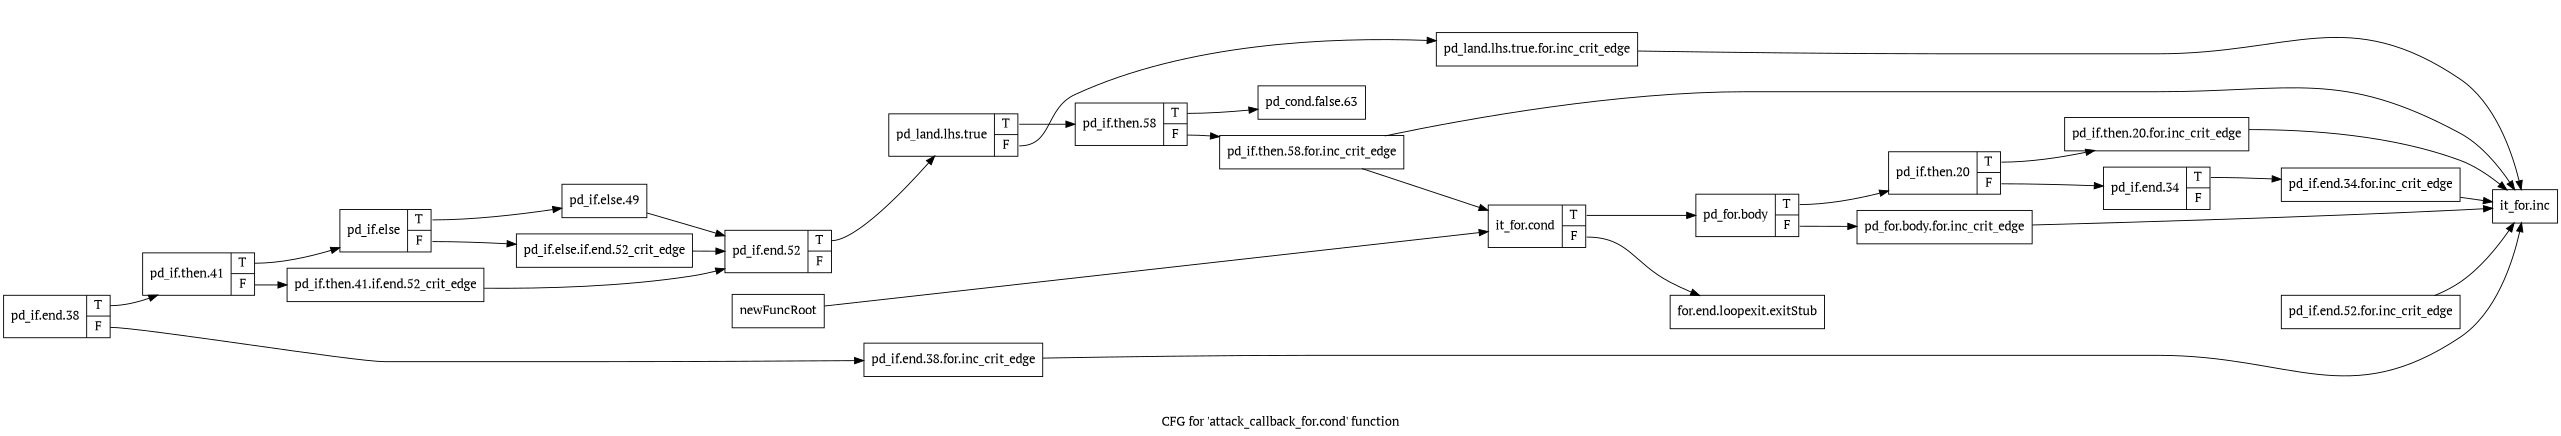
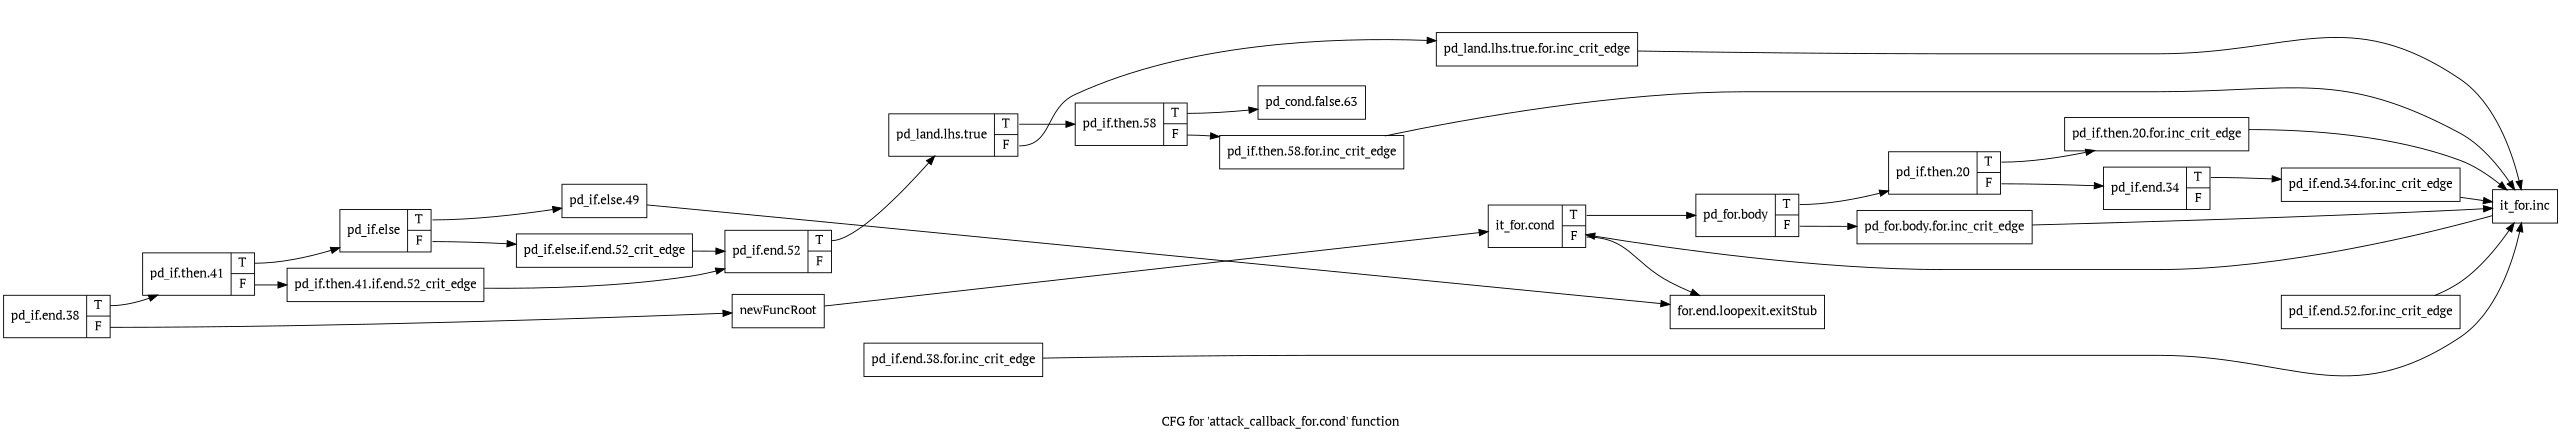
  digraph {
    fontname="PT Serif"
    label="CFG for 'attack_callback_for.cond' function"
    rankdir=LR
    node [fontname="PT Serif" shape=record]
    edge [fontname="PT Serif"]
    n1 [label="{newFuncRoot}"]
    n2 [label="{it_for.cond|{<s0>T|<s1>F}}"]
    n3 [label="{for.end.loopexit.exitStub}"]
    n4 [label="{pd_for.body|{<s0>T|<s1>F}}"]
    n5 [label="{pd_if.then.20|{<s0>T|<s1>F}}"]
    n6 [label="{pd_for.body.for.inc_crit_edge}"]
    n7 [label="{pd_if.then.20.for.inc_crit_edge}"]
    n8 [label="{pd_if.end.34|{<s0>T|<s1>F}}"]
    n9 [label="{it_for.inc}"]
    n10 [label="{pd_if.end.34.for.inc_crit_edge}"]
    n11 [label="{pd_if.end.38|{<s0>T|<s1>F}}"]
    n12 [label="{pd_if.then.41|{<s0>T|<s1>F}}"]
    n13 [label="{pd_if.end.38.for.inc_crit_edge}"]
    n14 [label="{pd_if.else|{<s0>T|<s1>F}}"]
    n15 [label="{pd_if.then.41.if.end.52_crit_edge}"]
    n16 [label="{pd_if.else.49}"]
    n17 [label="{pd_if.else.if.end.52_crit_edge}"]
    n18 [label="{pd_if.end.52|{<s0>T|<s1>F}}"]
    n19 [label="{pd_land.lhs.true|{<s0>T|<s1>F}}"]
    n20 [label="{pd_if.then.58|{<s0>T|<s1>F}}"]
    n21 [label="{pd_land.lhs.true.for.inc_crit_edge}"]
    n22 [label="{pd_if.end.52.for.inc_crit_edge}"]
    n23 [label="{pd_cond.false.63}"]
    n24 [label="{pd_if.then.58.for.inc_crit_edge}"]
    n1 -> n2
    n2 -> n3 [tailport=s1]
    n2 -> n4 [tailport=s0]
    n4 -> n5 [tailport=s0]
    n4 -> n6 [tailport=s1]
    n5 -> n7 [tailport=s0]
    n5 -> n8 [tailport=s1]
    n6 -> n9
    n7 -> n9
    n8 -> n10 [tailport=s0]
-   n24 -> n2
+   n9 -> n2
    n10 -> n9
    n11 -> n12 [tailport=s0]
-   n11 -> n13 [tailport=s1]
+   n11 -> n1 [tailport=s1]
    n12 -> n14 [tailport=s0]
    n12 -> n15 [tailport=s1]
    n13 -> n9
    n14 -> n16 [tailport=s0]
    n14 -> n17 [tailport=s1]
    n15 -> n18
-   n16 -> n18
+   n16 -> n3
    n17 -> n18
    n18 -> n19 [tailport=s0]
    n19 -> n20 [tailport=s0]
    n19 -> n21 [tailport=s1]
    n20 -> n23 [tailport=s0]
    n20 -> n24 [tailport=s1]
    n21 -> n9
    n22 -> n9
    n24 -> n9
  }
